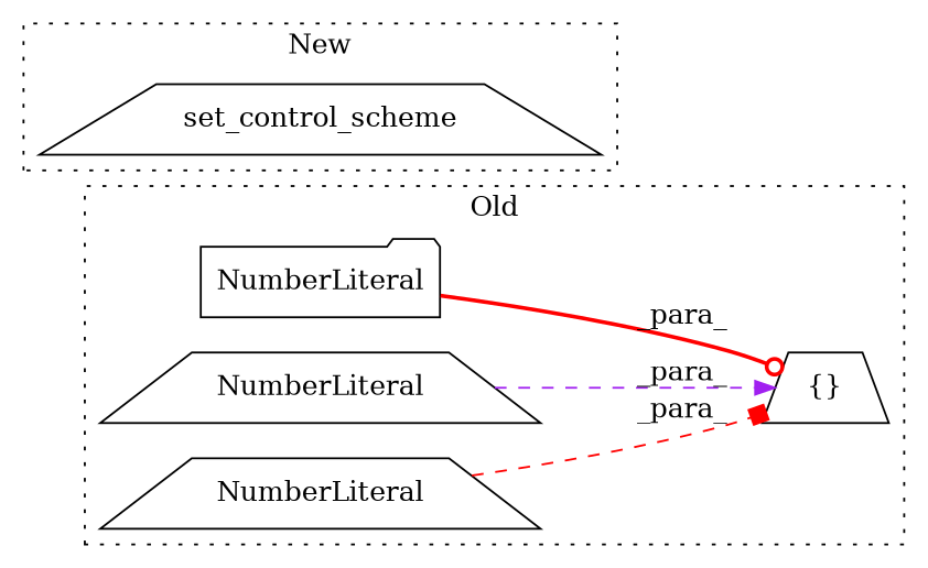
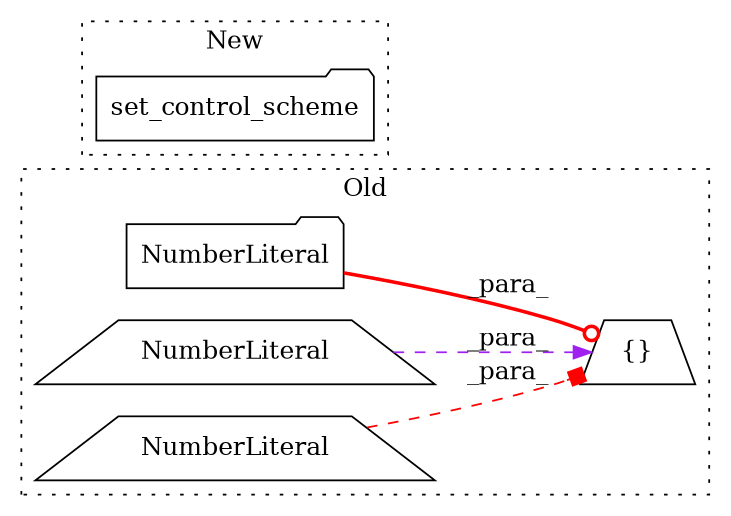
  digraph {
    rankdir=LR
    node [a=34 l=1 shape=trapezium]
    edge [color=red style=dashed]
    n1 [a=4 l="1,1" label="{}" s="6435,6444"]
    n2 [l=2 label=NumberLiteral s=6442 shape=folder]
    n3 [label=NumberLiteral s=6436]
    n4 [label=NumberLiteral s=6440]
-   n5 [a=32 l="19,1" label=set_control_scheme s="5455,5475"]
+   n5 [a=32 l="19,1" label=set_control_scheme s="5455,5475" shape=folder]
    subgraph cluster_1 {
      label=Old
      style=dotted
      n1
      n2
      n3
      n4
    }
    subgraph cluster_2 {
      label=New
      style=dotted
      n5
    }
    n2 -> n1 [label=_para_ style=bold arrowhead=odot]
    n3 -> n1 [label=_para_ color=purple arrowhead=normal]
    n4 -> n1 [label=_para_ arrowhead=box]
  }
